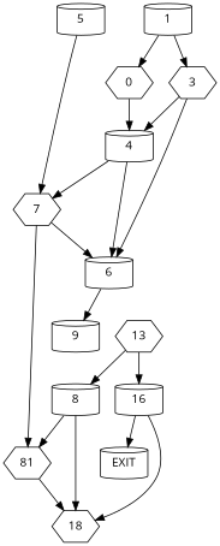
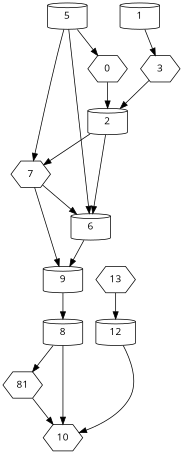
  digraph {
    fontname="Open Sans"
    node [fontname="Open Sans" shape=cylinder]
    edge [fontname="Open Sans"]
    n1 [label=0 shape=hexagon]
    1
    3 [shape=hexagon]
    13 [shape=hexagon]
-   12 [label=16]
-   n6 [label=EXIT]
-   4
+   12
+   4 [label=2]
    6
    7 [shape=hexagon]
    5
    9
-   10 [shape=hexagon label=18]
+   10 [shape=hexagon]
    8
    n14 [label=81 shape=hexagon]
    n1 -> 4
-   1 -> n1
+   5 -> n1
    1 -> 3
    3 -> 4
    13 -> 12
-   12 -> n6
    12 -> 10
    4 -> 6
    4 -> 7
    6 -> 9
    7 -> 6
-   7 -> n14
-   3 -> 6
+   7 -> 9
+   5 -> 6
    5 -> 7
-   13 -> 8
+   9 -> 8
    8 -> 10
    8 -> n14
    n14 -> 10
  }
